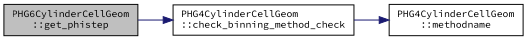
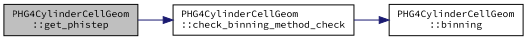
  digraph {
    fontname="Source Code Pro"
    rankdir=LR
    node [color=black fontname="Source Code Pro" fontsize=10 shape=record]
    edge [color=midnightblue fontname="Source Code Pro" fontsize=10 labelfontname=FreeSans labelfontsize=10 style=solid]
-   n1 [fillcolor=grey75 fontcolor=black height=0.2 label="PHG6CylinderCellGeom\l::get_phistep" style=filled width=0.4]
+   n1 [fillcolor=grey75 fontcolor=black height=0.2 label="PHG4CylinderCellGeom\l::get_phistep" style=filled width=0.4]
    n2 [height=0.2 label="PHG4CylinderCellGeom\l::check_binning_method_check" width=0.4]
-   n3 [height=0.2 label="PHG4CylinderCellGeom\l::methodname" width=0.4]
+   n3 [height=0.2 label="PHG4CylinderCellGeom\l::binning" width=0.4]
    n1 -> n2
    n2 -> n3
  }
